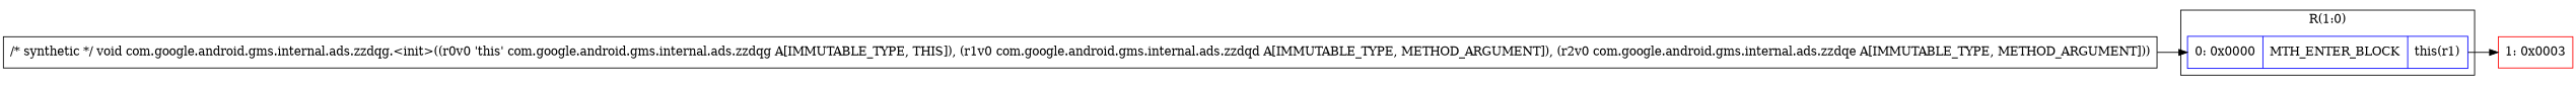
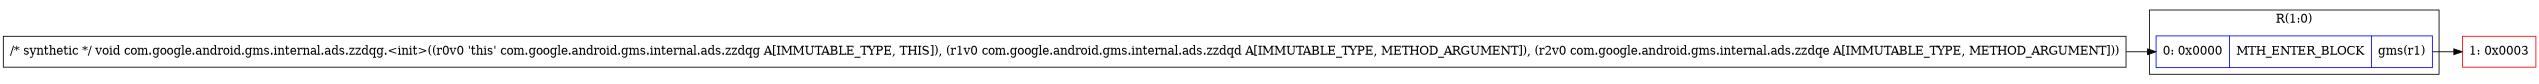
  digraph {
    rankdir=LR
    node [shape=record]
-   n1 [color=blue label="{0\:\ 0x0000|MTH_ENTER_BLOCK\l|this(r1)\l}"]
+   n1 [color=blue label="{0\:\ 0x0000|MTH_ENTER_BLOCK\l|gms(r1)\l}"]
    n2 [color=red label="{1\:\ 0x0003}"]
    n3 [label="{\/* synthetic *\/ void com.google.android.gms.internal.ads.zzdqg.\<init\>((r0v0 'this' com.google.android.gms.internal.ads.zzdqg A[IMMUTABLE_TYPE, THIS]), (r1v0 com.google.android.gms.internal.ads.zzdqd A[IMMUTABLE_TYPE, METHOD_ARGUMENT]), (r2v0 com.google.android.gms.internal.ads.zzdqe A[IMMUTABLE_TYPE, METHOD_ARGUMENT])) }"]
    subgraph cluster_1 {
      label="R(1:0)"
      n1
    }
    n1 -> n2
    n3 -> n1
  }
